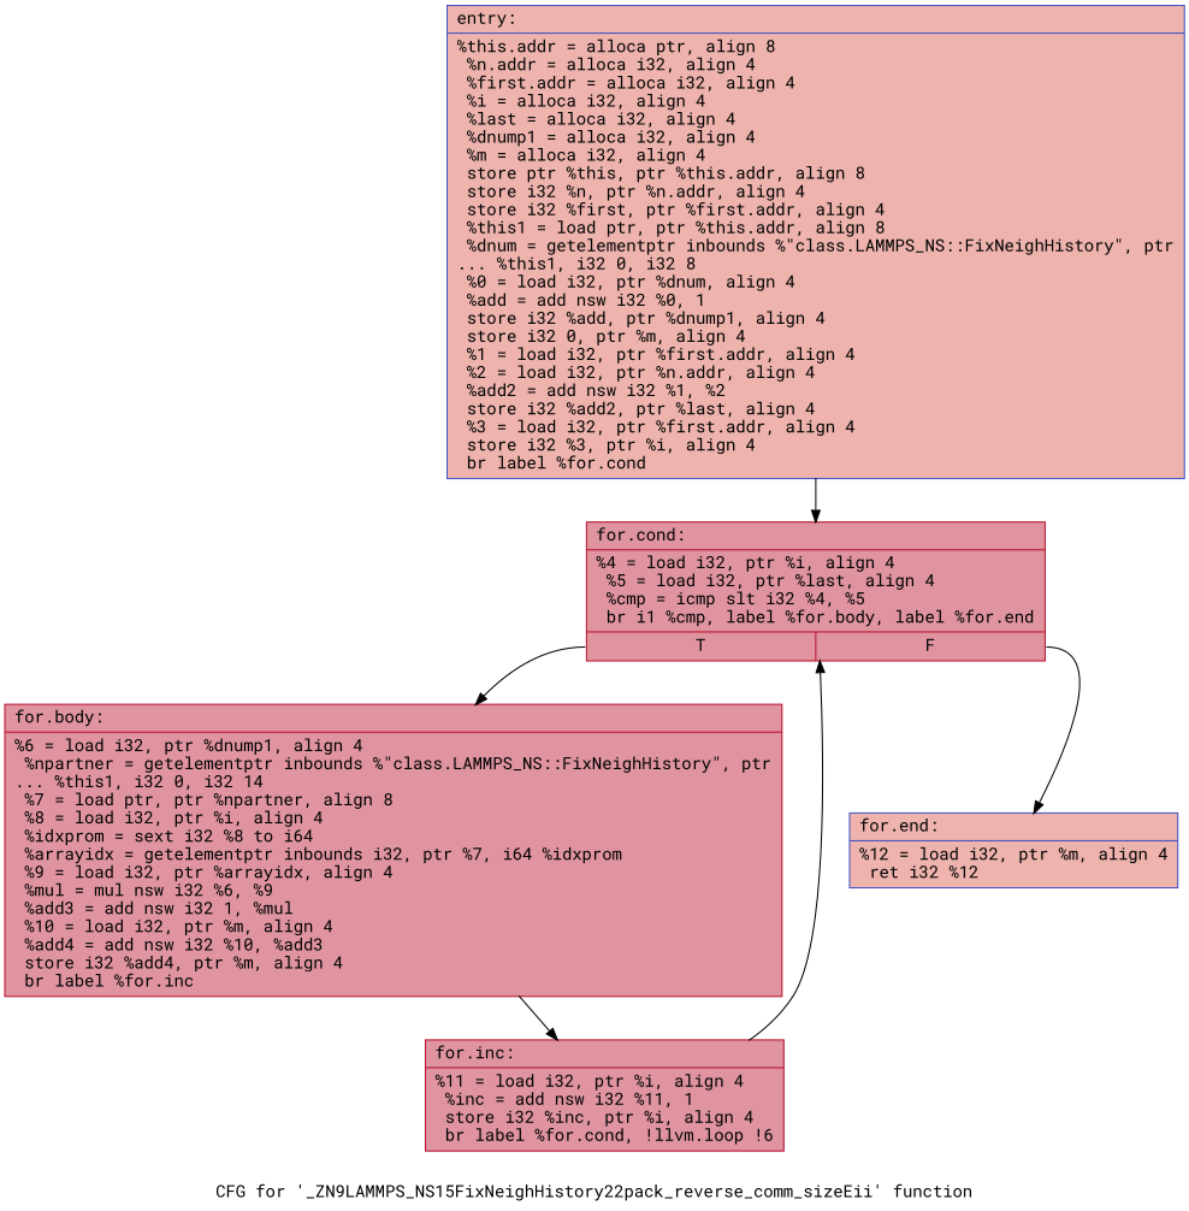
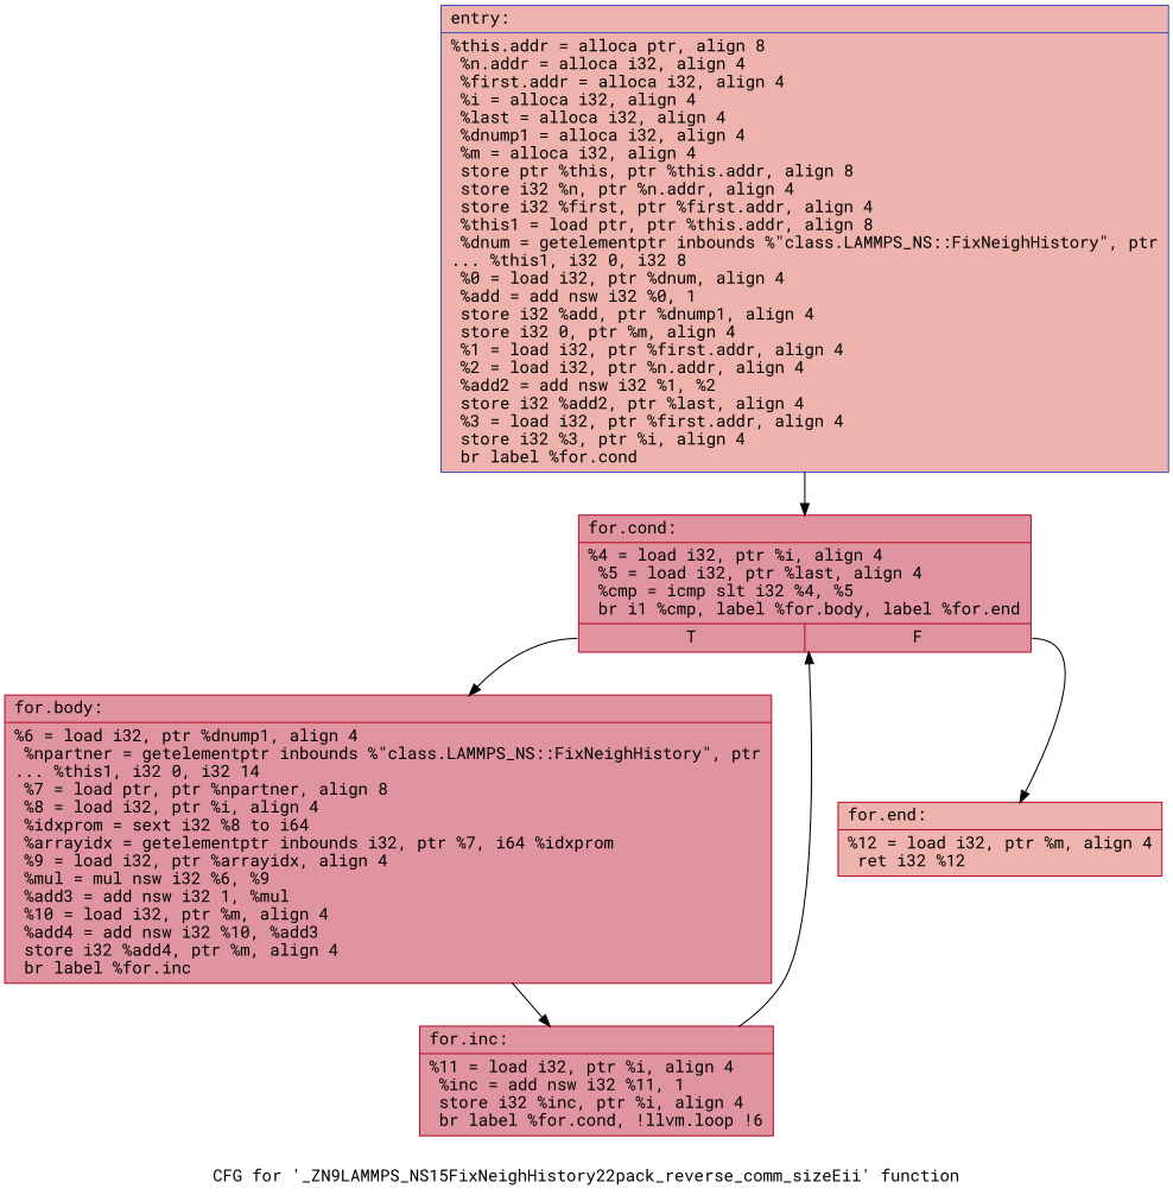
  digraph {
    label="CFG for '_ZN9LAMMPS_NS15FixNeighHistory22pack_reverse_comm_sizeEii' function"
    fontname="Roboto Mono"
    node [color="#b70d28ff" fillcolor="#b70d2870" fontname="Roboto Mono" shape=record style=filled]
    edge [fontname="Roboto Mono"]
    n1 [color="#3d50c3ff" fillcolor="#d6524470" label="{entry:\l|  %this.addr = alloca ptr, align 8\l  %n.addr = alloca i32, align 4\l  %first.addr = alloca i32, align 4\l  %i = alloca i32, align 4\l  %last = alloca i32, align 4\l  %dnump1 = alloca i32, align 4\l  %m = alloca i32, align 4\l  store ptr %this, ptr %this.addr, align 8\l  store i32 %n, ptr %n.addr, align 4\l  store i32 %first, ptr %first.addr, align 4\l  %this1 = load ptr, ptr %this.addr, align 8\l  %dnum = getelementptr inbounds %\"class.LAMMPS_NS::FixNeighHistory\", ptr\l... %this1, i32 0, i32 8\l  %0 = load i32, ptr %dnum, align 4\l  %add = add nsw i32 %0, 1\l  store i32 %add, ptr %dnump1, align 4\l  store i32 0, ptr %m, align 4\l  %1 = load i32, ptr %first.addr, align 4\l  %2 = load i32, ptr %n.addr, align 4\l  %add2 = add nsw i32 %1, %2\l  store i32 %add2, ptr %last, align 4\l  %3 = load i32, ptr %first.addr, align 4\l  store i32 %3, ptr %i, align 4\l  br label %for.cond\l}"]
    n2 [label="{for.cond:\l|  %4 = load i32, ptr %i, align 4\l  %5 = load i32, ptr %last, align 4\l  %cmp = icmp slt i32 %4, %5\l  br i1 %cmp, label %for.body, label %for.end\l|{<s0>T|<s1>F}}"]
    n3 [label="{for.body:\l|  %6 = load i32, ptr %dnump1, align 4\l  %npartner = getelementptr inbounds %\"class.LAMMPS_NS::FixNeighHistory\", ptr\l... %this1, i32 0, i32 14\l  %7 = load ptr, ptr %npartner, align 8\l  %8 = load i32, ptr %i, align 4\l  %idxprom = sext i32 %8 to i64\l  %arrayidx = getelementptr inbounds i32, ptr %7, i64 %idxprom\l  %9 = load i32, ptr %arrayidx, align 4\l  %mul = mul nsw i32 %6, %9\l  %add3 = add nsw i32 1, %mul\l  %10 = load i32, ptr %m, align 4\l  %add4 = add nsw i32 %10, %add3\l  store i32 %add4, ptr %m, align 4\l  br label %for.inc\l}"]
-   n4 [color="#3d50c3ff" fillcolor="#d6524470" label="{for.end:\l|  %12 = load i32, ptr %m, align 4\l  ret i32 %12\l}"]
+   n4 [fillcolor="#d6524470" label="{for.end:\l|  %12 = load i32, ptr %m, align 4\l  ret i32 %12\l}"]
    n5 [label="{for.inc:\l|  %11 = load i32, ptr %i, align 4\l  %inc = add nsw i32 %11, 1\l  store i32 %inc, ptr %i, align 4\l  br label %for.cond, !llvm.loop !6\l}"]
    n1 -> n2
    n2 -> n3 [tailport=s0]
    n2 -> n4 [tailport=s1]
    n3 -> n5
    n5 -> n2
  }
